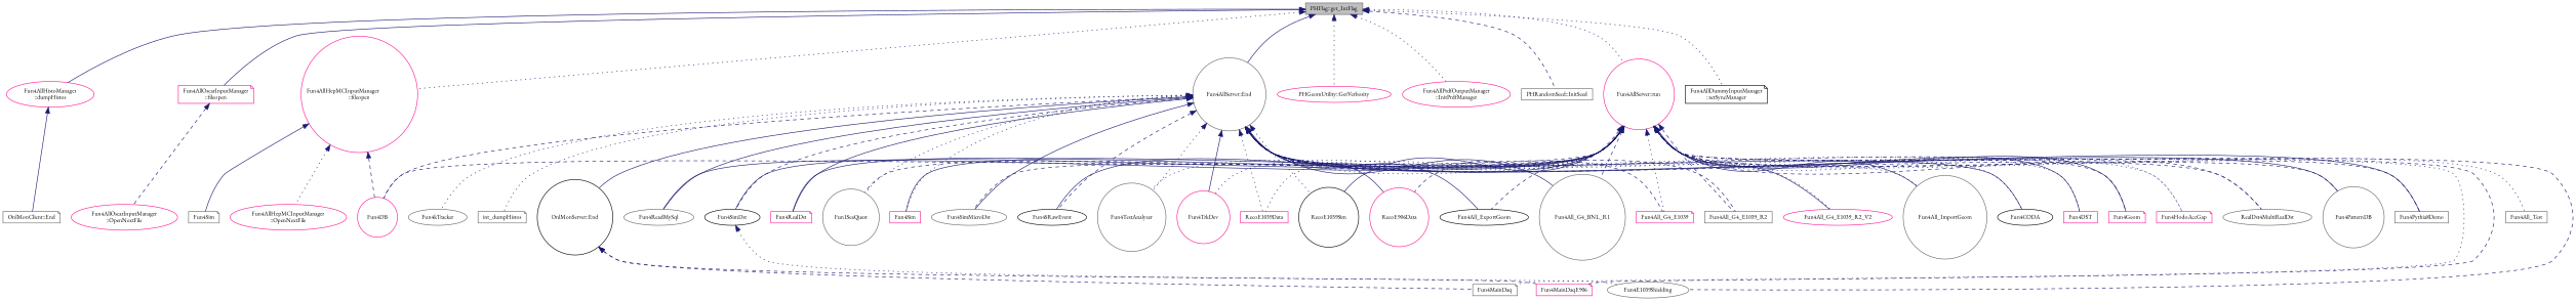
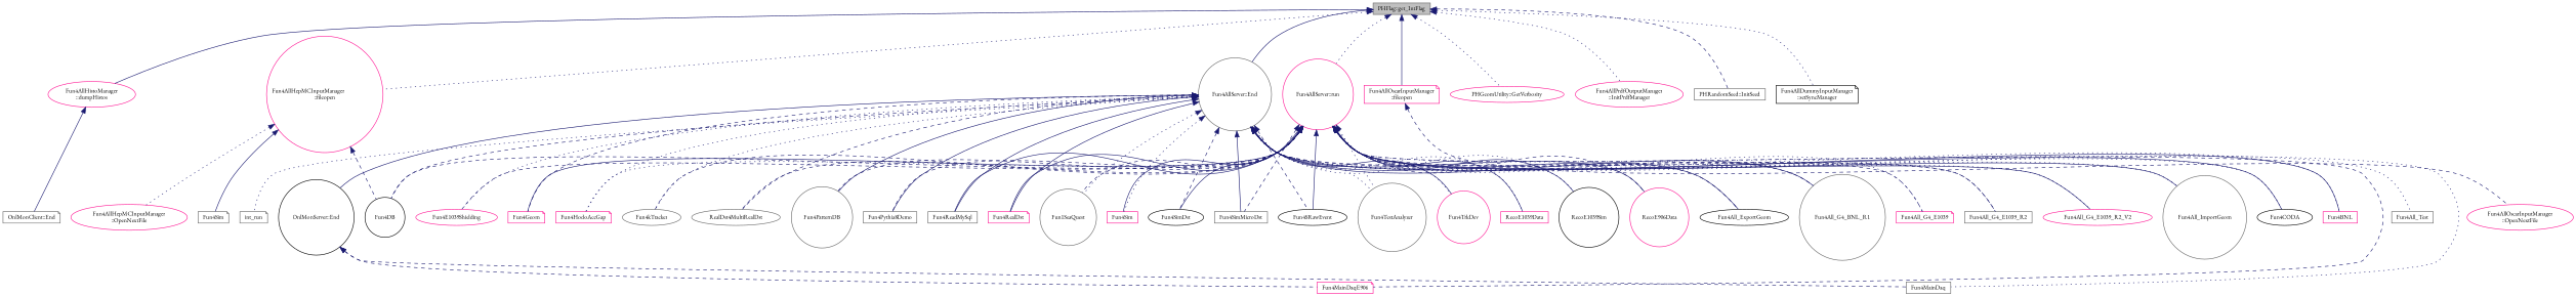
  digraph {
    fontname="EB Garamond"
    rankdir=TB
    node [color=gray40 fontname="EB Garamond" fontsize=10 shape=ellipse]
    edge [color=midnightblue dir=back fontname="EB Garamond" fontsize=10 labelfontname=FreeSans labelfontsize=10 style=solid]
    n1 [fillcolor=grey75 fontcolor=black height=0.2 label="PHFlag::get_IntFlag" shape=box style=filled width=0.4]
    n2 [color=deeppink height=0.2 label="Fun4AllHistoManager\l::dumpHistos" width=0.4]
    n3 [height=0.2 label="Fun4AllServer::End" shape=circle width=0.4]
    n4 [color=deeppink height=0.2 label="Fun4AllOscarInputManager\l::fileopen" shape=note width=0.4]
    n5 [color=deeppink height=0.2 label="Fun4AllHepMCInputManager\l::fileopen" shape=circle width=0.4]
    n6 [color=deeppink height=0.2 label="PHGeomUtility::GetVerbosity" width=0.4]
    n7 [color=deeppink height=0.2 label="Fun4AllPrdfOutputManager\l::InitPrdfManager" width=0.4]
    n8 [height=0.2 label="PHRandomSeed::InitSeed" shape=box width=0.4]
    n9 [color=deeppink height=0.2 label="Fun4AllServer::run" shape=circle width=0.4]
    n10 [color=black height=0.2 label="Fun4AllDummyInputManager\l::setSyncManager" shape=note width=0.4]
    n11 [height=0.2 label="OnlMonClient::End" shape=note width=0.4]
    n12 [color=black height=0.2 label="OnlMonServer::End" shape=circle width=0.4]
    n13 [color=black height=0.2 label=Fun4All_ExportGeom width=0.4]
    n14 [height=0.2 label=Fun4All_G4_BNL_R1 shape=circle width=0.4]
    n15 [color=deeppink height=0.2 label=Fun4All_G4_E1039 shape=note width=0.4]
    n16 [height=0.2 label=Fun4All_G4_E1039_R2 shape=box width=0.4]
    n17 [color=deeppink height=0.2 label=Fun4All_G4_E1039_R2_V2 width=0.4]
    n18 [height=0.2 label=Fun4All_ImportGeom shape=circle width=0.4]
    n19 [color=black height=0.2 label=Fun4CODA width=0.4]
-   n20 [color=deeppink height=0.2 label=Fun4DB shape=circle width=0.4]
-   n21 [color=deeppink height=0.2 label=Fun4DST shape=box width=0.4]
-   n22 [height=0.2 label=Fun4E1039Shielding width=0.4]
+   n20 [color=black height=0.2 label=Fun4DB shape=circle width=0.4]
+   n21 [color=deeppink height=0.2 label=Fun4BNL shape=box width=0.4]
+   n22 [color=deeppink height=0.2 label=Fun4E1039Shielding width=0.4]
    n23 [color=deeppink height=0.2 label=Fun4Geom shape=note width=0.4]
    n24 [color=deeppink height=0.2 label=Fun4HodoAccGap shape=note width=0.4]
    n25 [height=0.2 label=Fun4kTracker width=0.4]
    n26 [height=0.2 label=RealDst4MultiRealDst width=0.4]
    n27 [height=0.2 label=Fun4PatternDB shape=circle width=0.4]
    n28 [height=0.2 label=Fun4Pythia8Demo shape=box width=0.4]
-   n29 [height=0.2 label=Fun4ReadMySql width=0.4]
+   n29 [height=0.2 label=Fun4ReadMySql shape=box width=0.4]
    n30 [color=deeppink height=0.2 label=Fun4RealDst shape=note width=0.4]
    n31 [height=0.2 label=Fun1SeaQuest shape=circle width=0.4]
    n32 [color=deeppink height=0.2 label=Fun4Sim shape=box width=0.4]
    n33 [color=black height=0.2 label=Fun4SimDst width=0.4]
-   n34 [height=0.2 label=Fun4SimMicroDst width=0.4]
+   n34 [height=0.2 label=Fun4SimMicroDst shape=box width=0.4]
    n35 [color=black height=0.2 label=Fun4SRawEvent width=0.4]
    n36 [height=0.2 label=Fun4TestAnalyzer shape=circle width=0.4]
    n37 [color=deeppink height=0.2 label=Fun4TrkDev shape=circle width=0.4]
-   n38 [height=0.2 label=int_dumpHistos shape=note width=0.4]
+   n38 [height=0.2 label=int_run shape=note width=0.4]
    n39 [color=deeppink height=0.2 label=RecoE1039Data shape=box width=0.4]
    n40 [color=black height=0.2 label=RecoE1039Sim shape=circle width=0.4]
    n41 [color=deeppink height=0.2 label=RecoE906Data shape=circle width=0.4]
    n42 [color=deeppink height=0.2 label="Fun4AllOscarInputManager\l::OpenNextFile" width=0.4]
    n43 [height=0.2 label=Fun4Sim shape=note width=0.4]
    n44 [color=deeppink height=0.2 label="Fun4AllHepMCInputManager\l::OpenNextFile" width=0.4]
    n45 [height=0.2 label=Fun4All_Test shape=box width=0.4]
-   n46 [height=0.2 label=Fun4MainDaq shape=note width=0.4]
+   n46 [height=0.2 label=Fun4MainDaq shape=box width=0.4]
    n47 [color=deeppink height=0.2 label=Fun4MainDaqE906 shape=note width=0.4]
    n1 -> n2
    n1 -> n3
    n1 -> n4
    n1 -> n5 [style=dotted]
    n1 -> n6 [style=dotted]
    n1 -> n7 [style=dotted]
    n1 -> n8 [style=dashed]
    n1 -> n9 [style=dotted]
    n1 -> n10 [style=dotted]
    n2 -> n11
    n3 -> n12
    n3 -> n13
    n3 -> n14
    n3 -> n15 [style=dashed]
    n3 -> n16 [style=dashed]
    n3 -> n17 [style=dotted]
    n3 -> n18 [style=dotted]
    n3 -> n19
    n3 -> n20 [style=dashed]
    n3 -> n21 [style=dotted]
-   n33 -> n22 [style=dotted]
+   n3 -> n22 [style=dotted]
    n3 -> n23 [style=dashed]
    n3 -> n24 [style=dotted]
    n3 -> n25 [style=dotted]
    n3 -> n26 [style=dashed]
    n3 -> n27
    n3 -> n28
    n3 -> n29
    n3 -> n30
    n3 -> n31 [style=dotted]
    n3 -> n32 [style=dotted]
    n3 -> n33 [style=dashed]
    n3 -> n34
    n3 -> n35 [style=dashed]
    n3 -> n36 [style=dotted]
    n3 -> n37
    n3 -> n38 [style=dotted]
    n3 -> n39 [style=dotted]
    n3 -> n40 [style=dotted]
    n3 -> n41
    n4 -> n42 [style=dashed]
    n5 -> n20 [style=dashed]
    n5 -> n43
    n5 -> n44 [style=dotted]
    n9 -> n13 [style=dashed]
    n9 -> n14 [style=dashed]
    n9 -> n15 [style=dotted]
    n9 -> n16 [style=dashed]
    n9 -> n17
    n9 -> n18
    n9 -> n19 [style=dotted]
    n9 -> n20 [style=dashed]
    n9 -> n21
    n9 -> n22 [style=dashed]
    n9 -> n23
    n9 -> n24 [style=dotted]
+   n9 -> n25 [style=dashed]
    n9 -> n26 [style=dashed]
    n9 -> n27 [style=dashed]
    n9 -> n28 [style=dashed]
    n9 -> n29
    n9 -> n30
    n9 -> n31 [style=dashed]
    n9 -> n32
    n9 -> n33
    n9 -> n34 [style=dashed]
    n9 -> n35
    n9 -> n36 [style=dotted]
    n9 -> n37 [style=dotted]
-   n9 -> n39 [style=dotted]
+   n9 -> n39
    n9 -> n40
    n9 -> n41 [style=dashed]
    n9 -> n45 [style=dotted]
    n9 -> n46 [style=dotted]
    n9 -> n47 [style=dashed]
    n12 -> n46 [style=dashed]
    n12 -> n47 [style=dashed]
  }
